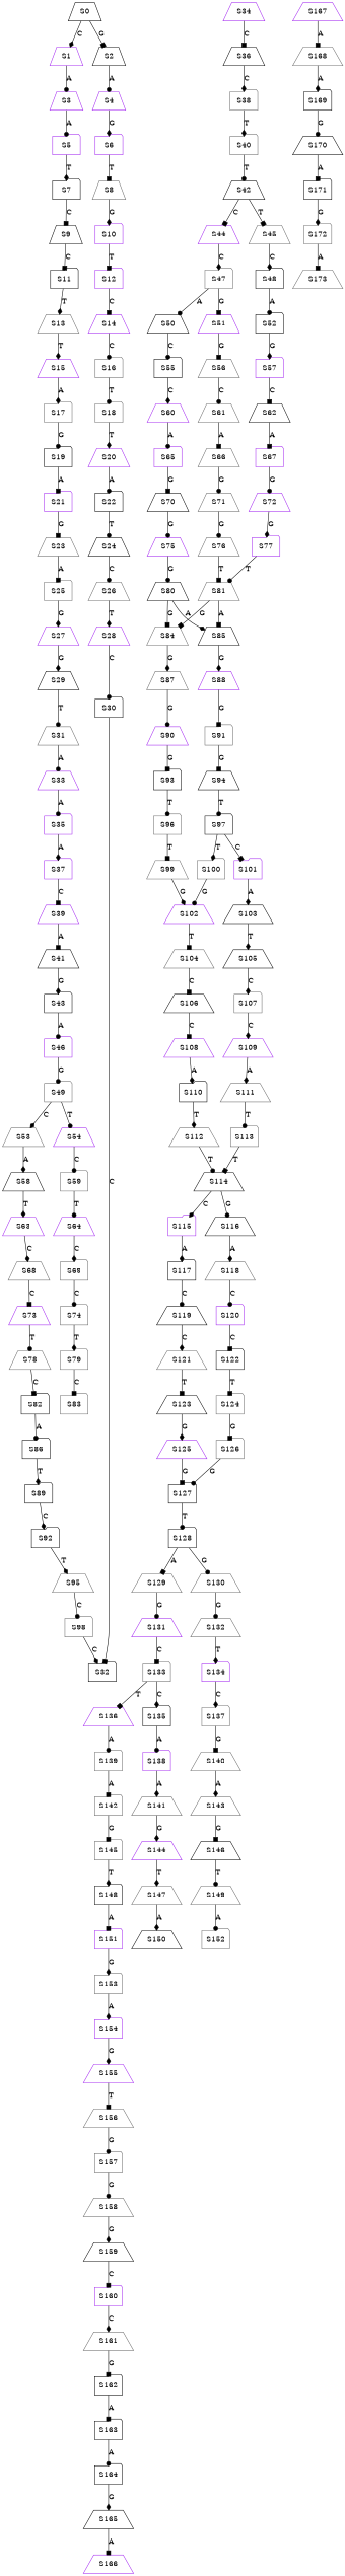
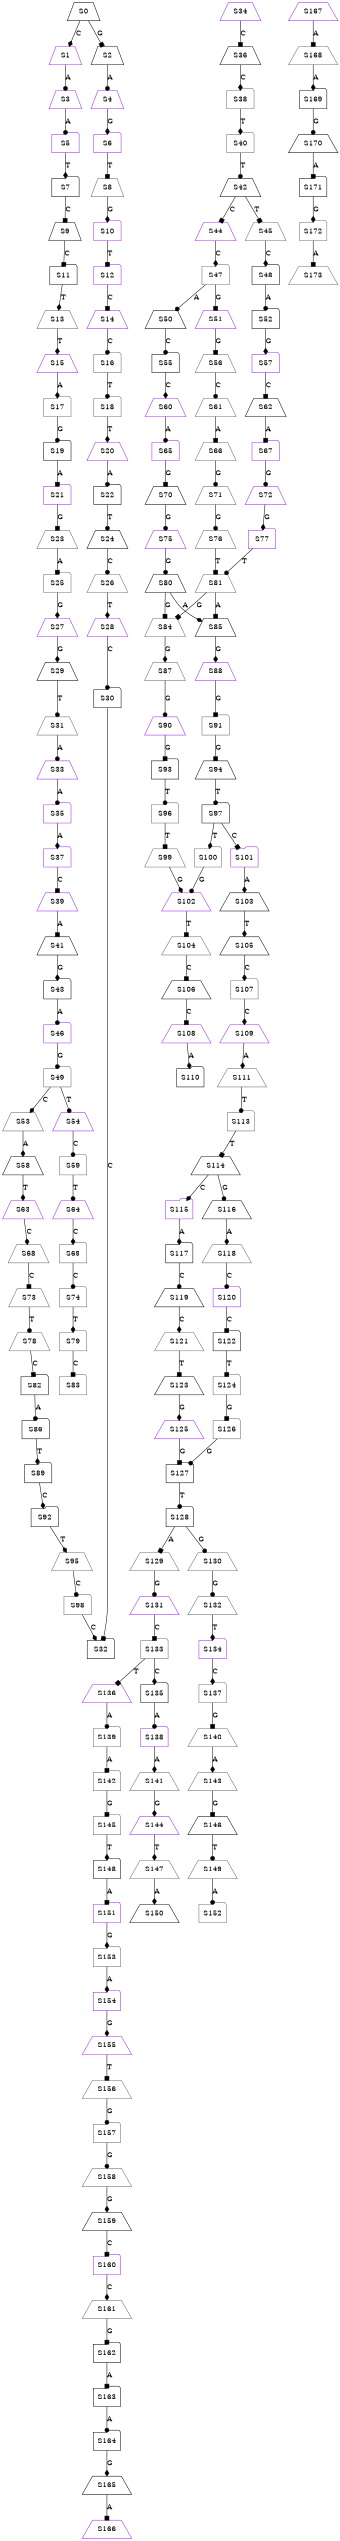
  strict digraph {
    node [color=gray40 shape=trapezium]
    edge [arrowhead=diamond]
    S0 [color=black]
    S1 [color=purple]
    S2 [color=black]
    S3 [color=purple]
    S4 [color=purple]
    S5 [color=purple shape=folder]
    S6 [color=purple shape=folder]
    S7 [color=black shape=folder]
    S8
    S9 [color=black]
    S10 [color=purple shape=folder]
    S11 [color=black shape=folder]
    S12 [color=purple shape=folder]
    S13
    S14 [color=purple]
    S15 [color=purple]
    S16 [shape=folder]
    S17 [shape=folder]
    S18 [shape=folder]
    S19 [color=black shape=folder]
    S20 [color=purple]
    S21 [color=purple shape=folder]
    S22 [color=black shape=folder]
    S23
    S24 [color=black]
    S25 [shape=folder]
    S26
    S27 [color=purple]
    S28 [color=purple]
    S29 [color=black]
    S30 [color=black shape=folder]
    S31
    S32 [color=black shape=folder]
    S33 [color=purple]
    S35 [color=purple shape=folder]
    S34 [color=purple]
    S36 [color=black]
    S37 [color=purple shape=folder]
    S38 [shape=folder]
    S39 [color=purple]
    S40 [shape=folder]
    S41 [color=black]
    S42 [color=black]
    S43 [color=black shape=folder]
    S44 [color=purple]
    S45
    S46 [color=purple shape=folder]
    S47 [shape=folder]
    S48 [color=black shape=folder]
    S49 [shape=folder]
    S50 [color=black]
    S51 [color=purple]
    S52 [color=black shape=folder]
    S53
    S54 [color=purple]
    S55 [color=black shape=folder]
    S56
    S57 [color=purple shape=folder]
    S58 [color=black]
    S59 [shape=folder]
    S60 [color=purple]
    S61
    S62 [color=black]
    S63 [color=purple]
    S64 [color=purple]
    S65 [color=purple shape=folder]
    S66
    S67 [color=purple shape=folder]
    S68
    S69 [shape=folder]
    S70 [color=black]
    S71
    S72 [color=purple]
-   S73 [color=purple]
+   S73
    S74 [shape=folder]
    S75 [color=purple]
    S76
    S77 [color=purple shape=folder]
    S78
    S79 [shape=folder]
    S80 [color=black]
    S81
    S82 [color=black shape=folder]
    S83 [shape=folder]
    S84
    S85 [color=black]
    S86 [color=black shape=folder]
    S87
    S88 [color=purple]
    S89 [color=black shape=folder]
    S90 [color=purple]
    S91 [shape=folder]
    S92 [color=black shape=folder]
    S93 [color=black shape=folder]
    S94 [color=black]
    S95
    S96 [shape=folder]
    S97 [color=black shape=folder]
    S98 [shape=folder]
    S99
    S100 [shape=folder]
    S101 [color=purple shape=folder]
    S102 [color=purple]
    S103 [color=black]
    S104
    S105 [color=black]
    S106 [color=black]
    S107 [shape=folder]
    S108 [color=purple]
    S109 [color=purple]
    S110 [color=black shape=folder]
    S111
-   S112
    S113 [shape=folder]
    S114 [color=black]
    S115 [color=purple shape=folder]
    S116 [color=black]
    S117 [color=black shape=folder]
    S118
    S119 [color=black]
    S120 [color=purple shape=folder]
    S121
    S122 [color=black shape=folder]
    S123 [color=black]
    S124 [shape=folder]
    S125 [color=purple]
    S126 [shape=folder]
    S127 [color=black shape=folder]
    S128 [color=black shape=folder]
    S129
    S130
    S131 [color=purple]
    S132
    S133 [shape=folder]
    S134 [color=purple shape=folder]
    S135 [color=black shape=folder]
    S136 [color=purple]
    S137 [shape=folder]
    S138 [color=purple shape=folder]
    S139 [shape=folder]
    S140
    S141
    S142 [shape=folder]
    S143
    S144 [color=purple]
    S145 [shape=folder]
    S146 [color=black]
    S147
    S148 [color=black shape=folder]
    S149
    S150 [color=black]
    S151 [color=purple shape=folder]
    S152 [shape=folder]
    S153 [shape=folder]
    S154 [color=purple shape=folder]
    S155 [color=purple]
    S156
    S157 [shape=folder]
    S158
    S159 [color=black]
    S160 [color=purple shape=folder]
    S161
    S162 [color=black shape=folder]
    S163 [color=black shape=folder]
    S164 [color=black shape=folder]
    S165 [color=black]
    S166 [color=purple]
    S167 [color=purple]
    S168
    S169 [color=black shape=folder]
    S170 [color=black]
    S171 [color=black shape=folder]
    S172 [shape=folder]
    S173
    S0 -> S1 [label=C]
    S0 -> S2 [arrowhead=box label=G]
    S1 -> S3 [arrowhead=dot label=A]
    S2 -> S4 [arrowhead=dot label=A]
    S3 -> S5 [arrowhead=dot label=A]
    S4 -> S6 [label=G]
    S5 -> S7 [label=T]
    S6 -> S8 [arrowhead=box label=T]
    S7 -> S9 [arrowhead=box label=C]
    S8 -> S10 [label=G]
    S9 -> S11 [arrowhead=box label=C]
    S10 -> S12 [arrowhead=box label=T]
    S11 -> S13 [label=T]
    S12 -> S14 [arrowhead=box label=C]
    S13 -> S15 [label=T]
    S14 -> S16 [arrowhead=dot label=C]
    S15 -> S17 [label=A]
    S16 -> S18 [arrowhead=dot label=T]
    S17 -> S19 [arrowhead=dot label=G]
    S18 -> S20 [label=T]
    S19 -> S21 [arrowhead=box label=A]
    S20 -> S22 [arrowhead=dot label=A]
    S21 -> S23 [arrowhead=box label=G]
    S22 -> S24 [arrowhead=dot label=T]
    S23 -> S25 [arrowhead=box label=A]
    S24 -> S26 [arrowhead=dot label=C]
    S25 -> S27 [label=G]
    S26 -> S28 [label=T]
    S27 -> S29 [label=G]
    S28 -> S30 [arrowhead=dot label=C]
    S29 -> S31 [arrowhead=dot label=T]
    S30 -> S32 [arrowhead=box label=C]
    S31 -> S33 [arrowhead=dot label=A]
    S33 -> S35 [arrowhead=dot label=A]
    S35 -> S37 [label=A]
    S34 -> S36 [arrowhead=box label=C]
    S36 -> S38 [label=C]
    S37 -> S39 [arrowhead=box label=C]
    S38 -> S40 [label=T]
    S39 -> S41 [arrowhead=box label=A]
    S40 -> S42 [arrowhead=dot label=T]
    S41 -> S43 [label=G]
    S42 -> S44 [arrowhead=box label=C]
    S42 -> S45 [arrowhead=box label=T]
    S43 -> S46 [arrowhead=dot label=A]
    S44 -> S47 [label=C]
    S45 -> S48 [label=C]
    S46 -> S49 [arrowhead=dot label=G]
    S47 -> S50 [arrowhead=dot label=A]
    S47 -> S51 [arrowhead=box label=G]
    S48 -> S52 [arrowhead=dot label=A]
    S49 -> S53 [label=C]
    S49 -> S54 [arrowhead=dot label=T]
    S50 -> S55 [arrowhead=dot label=C]
    S51 -> S56 [arrowhead=box label=G]
    S52 -> S57 [label=G]
    S53 -> S58 [label=A]
    S54 -> S59 [arrowhead=dot label=C]
    S55 -> S60 [label=C]
    S56 -> S61 [arrowhead=dot label=C]
    S57 -> S62 [arrowhead=box label=C]
    S58 -> S63 [label=T]
    S59 -> S64 [arrowhead=dot label=T]
    S60 -> S65 [arrowhead=dot label=A]
    S61 -> S66 [arrowhead=box label=A]
    S62 -> S67 [arrowhead=box label=A]
    S63 -> S68 [label=C]
    S64 -> S69 [label=C]
    S65 -> S70 [arrowhead=box label=G]
    S66 -> S71 [arrowhead=dot label=G]
    S67 -> S72 [arrowhead=dot label=G]
    S68 -> S73 [arrowhead=box label=C]
    S69 -> S74 [arrowhead=dot label=C]
    S70 -> S75 [arrowhead=dot label=G]
    S71 -> S76 [arrowhead=dot label=G]
    S72 -> S77 [label=G]
    S73 -> S78 [arrowhead=dot label=T]
    S74 -> S79 [label=T]
    S75 -> S80 [arrowhead=dot label=G]
    S76 -> S81 [arrowhead=box label=T]
    S77 -> S81 [arrowhead=dot label=T]
    S78 -> S82 [arrowhead=box label=C]
    S79 -> S83 [arrowhead=box label=C]
    S80 -> S84 [arrowhead=box label=G]
    S80 -> S85 [label=A]
    S81 -> S84 [arrowhead=box label=G]
    S81 -> S85 [arrowhead=box label=A]
    S82 -> S86 [arrowhead=dot label=A]
    S84 -> S87 [label=G]
    S85 -> S88 [label=G]
    S86 -> S89 [label=T]
    S87 -> S90 [arrowhead=dot label=G]
    S88 -> S91 [arrowhead=box label=G]
    S89 -> S92 [label=C]
    S90 -> S93 [arrowhead=box label=G]
    S91 -> S94 [arrowhead=box label=G]
    S92 -> S95 [label=T]
    S93 -> S96 [arrowhead=dot label=T]
    S94 -> S97 [arrowhead=dot label=T]
    S95 -> S98 [arrowhead=dot label=C]
    S96 -> S99 [arrowhead=box label=T]
    S97 -> S100 [label=T]
    S97 -> S101 [arrowhead=box label=C]
    S98 -> S32 [label=C]
    S99 -> S102 [label=G]
    S100 -> S102 [arrowhead=dot label=G]
    S101 -> S103 [label=A]
    S102 -> S104 [arrowhead=box label=T]
    S103 -> S105 [label=T]
    S104 -> S106 [arrowhead=box label=C]
    S105 -> S107 [label=C]
    S106 -> S108 [arrowhead=box label=C]
    S107 -> S109 [label=C]
    S108 -> S110 [label=A]
    S109 -> S111 [label=A]
-   S110 -> S112 [label=T]
    S111 -> S113 [arrowhead=dot label=T]
-   S112 -> S114 [arrowhead=dot label=T]
    S113 -> S114 [arrowhead=box label=T]
    S114 -> S115 [label=C]
    S114 -> S116 [arrowhead=dot label=G]
    S115 -> S117 [label=A]
    S116 -> S118 [label=A]
    S117 -> S119 [arrowhead=dot label=C]
    S118 -> S120 [arrowhead=dot label=C]
    S119 -> S121 [label=C]
    S120 -> S122 [arrowhead=box label=C]
    S121 -> S123 [arrowhead=box label=T]
    S122 -> S124 [arrowhead=box label=T]
    S123 -> S125 [label=G]
    S124 -> S126 [arrowhead=box label=G]
    S125 -> S127 [arrowhead=box label=G]
    S126 -> S127 [arrowhead=dot label=G]
    S127 -> S128 [arrowhead=dot label=T]
    S128 -> S129 [arrowhead=box label=A]
    S128 -> S130 [arrowhead=dot label=G]
    S129 -> S131 [arrowhead=dot label=G]
    S130 -> S132 [arrowhead=dot label=G]
    S131 -> S133 [arrowhead=box label=C]
    S132 -> S134 [label=T]
    S133 -> S135 [label=C]
    S133 -> S136 [arrowhead=box label=T]
    S134 -> S137 [label=C]
    S135 -> S138 [arrowhead=dot label=A]
    S136 -> S139 [arrowhead=dot label=A]
    S137 -> S140 [arrowhead=box label=G]
    S138 -> S141 [label=A]
    S139 -> S142 [arrowhead=box label=A]
    S140 -> S143 [label=A]
    S141 -> S144 [label=G]
    S142 -> S145 [arrowhead=box label=G]
    S143 -> S146 [arrowhead=box label=G]
    S144 -> S147 [label=T]
    S145 -> S148 [label=T]
    S146 -> S149 [arrowhead=dot label=T]
    S147 -> S150 [label=A]
    S148 -> S151 [arrowhead=box label=A]
    S149 -> S152 [arrowhead=dot label=A]
    S151 -> S153 [label=G]
    S153 -> S154 [label=A]
    S154 -> S155 [label=G]
    S155 -> S156 [arrowhead=box label=T]
    S156 -> S157 [arrowhead=dot label=G]
    S157 -> S158 [arrowhead=dot label=G]
    S158 -> S159 [label=G]
    S159 -> S160 [arrowhead=box label=C]
    S160 -> S161 [label=C]
    S161 -> S162 [arrowhead=box label=G]
    S162 -> S163 [arrowhead=box label=A]
    S163 -> S164 [arrowhead=dot label=A]
    S164 -> S165 [label=G]
    S165 -> S166 [arrowhead=box label=A]
    S167 -> S168 [arrowhead=box label=A]
    S168 -> S169 [label=A]
    S169 -> S170 [arrowhead=dot label=G]
    S170 -> S171 [arrowhead=box label=A]
    S171 -> S172 [label=G]
    S172 -> S173 [arrowhead=box label=A]
  }
